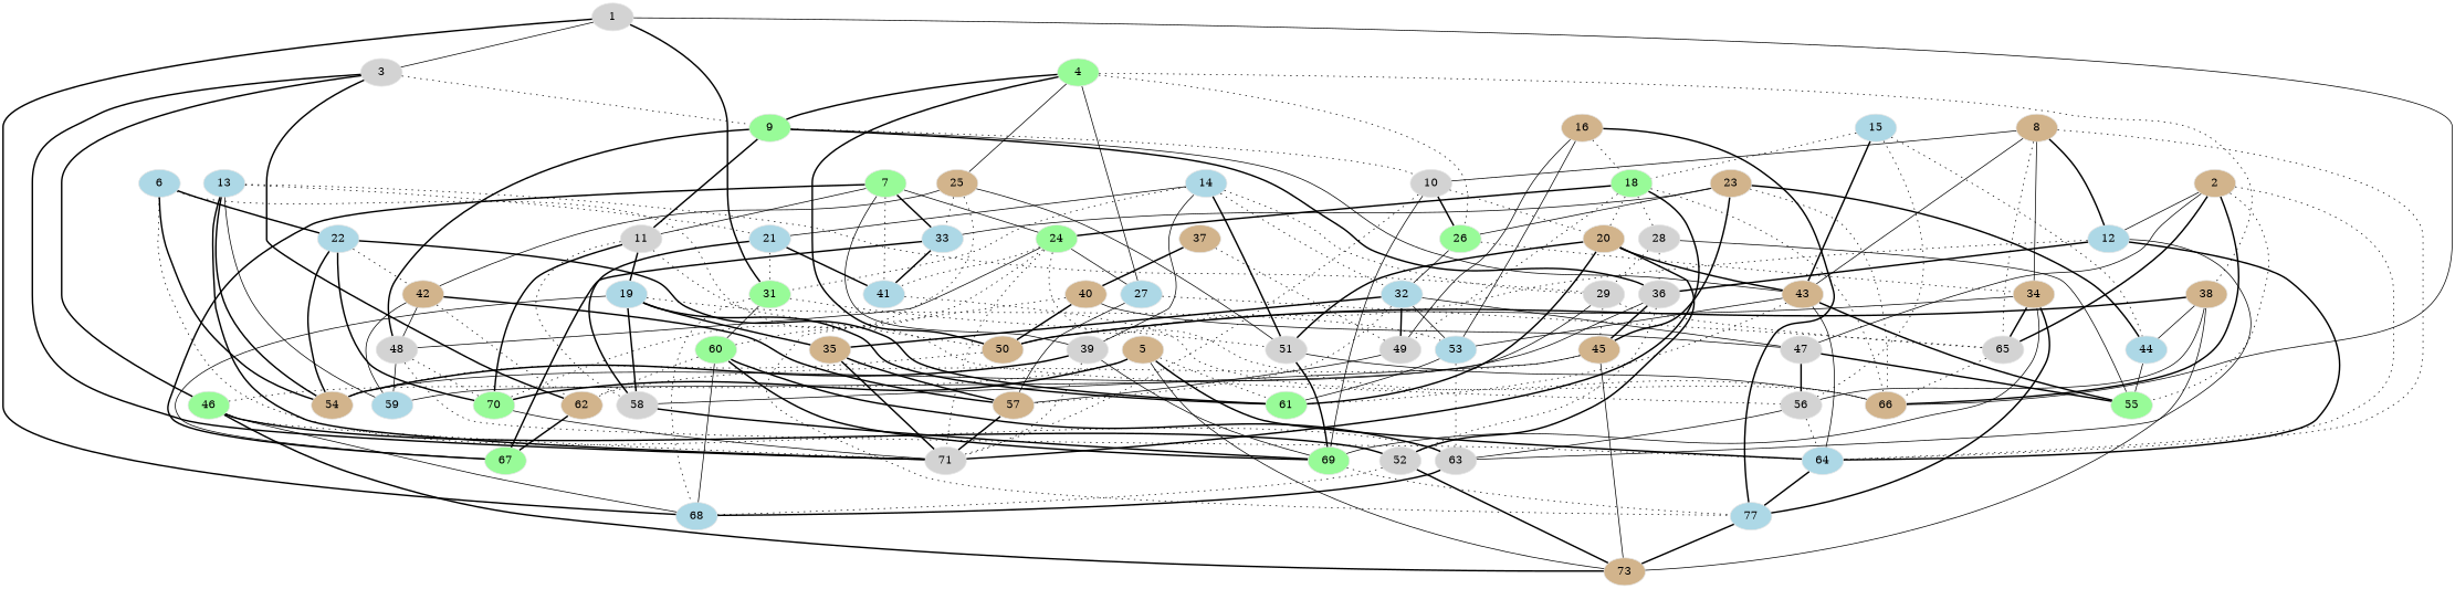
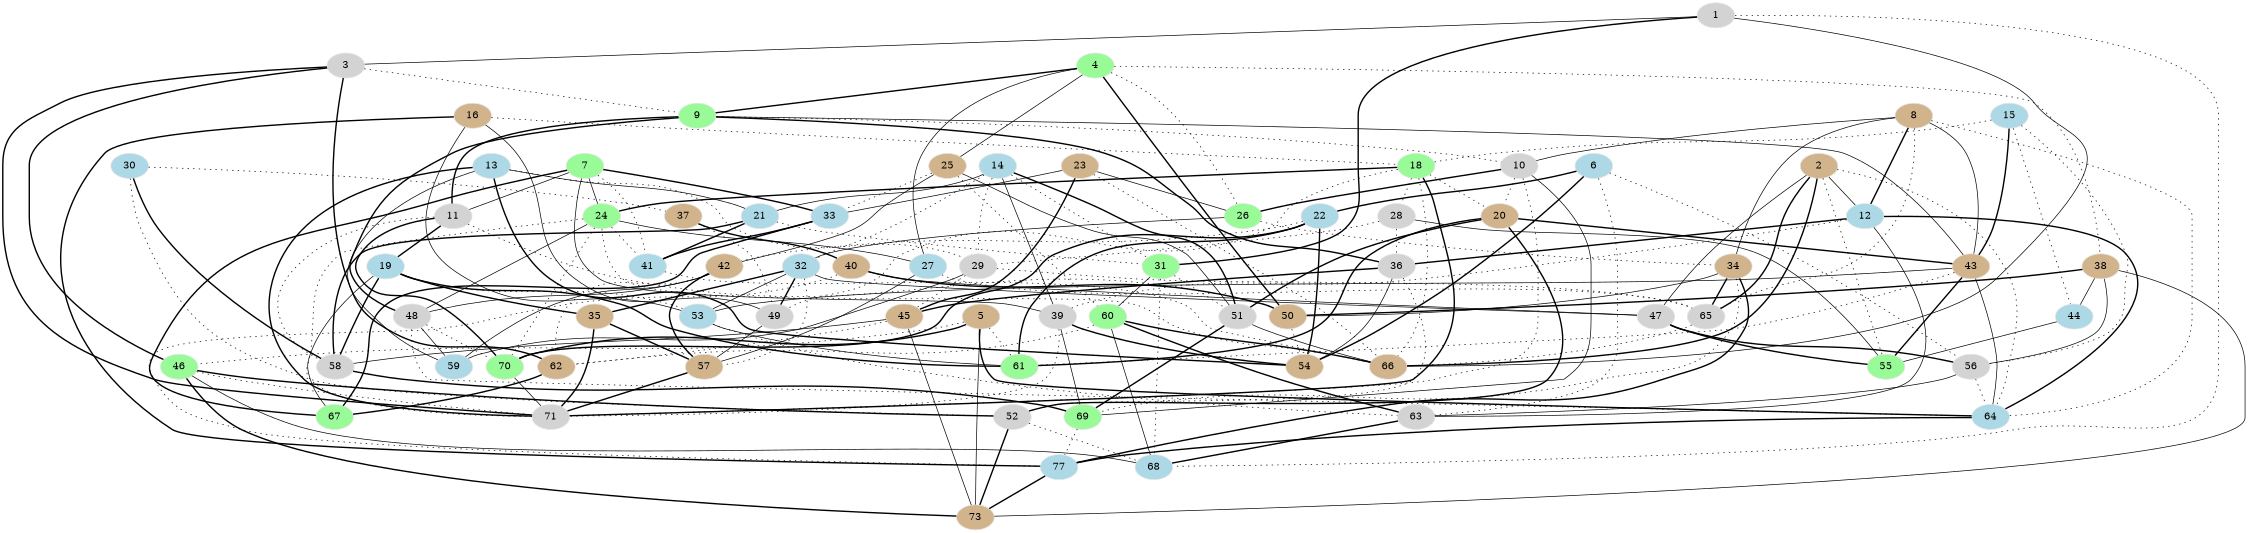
  graph {
    node [color=gray90 fillcolor=tan style=filled]
    edge [style=bold weight=1.0]
    1 [fillcolor=lightgrey]
    3 [fillcolor=lightgrey]
    31 [fillcolor=palegreen]
    66
    68 [fillcolor=lightblue]
    9 [fillcolor=palegreen]
    46 [fillcolor=palegreen]
    62
    71 [fillcolor=lightgrey]
    51 [fillcolor=lightgrey]
    60 [fillcolor=palegreen]
    2
    12 [fillcolor=lightblue]
    47 [fillcolor=lightgrey]
    55 [fillcolor=palegreen]
    64 [fillcolor=lightblue]
    65 [fillcolor=lightgrey]
    63 [fillcolor=lightgrey]
    39 [fillcolor=lightgrey]
    36 [fillcolor=lightgrey]
    56 [fillcolor=lightgrey]
    n22 [fillcolor=lightblue label=77]
    11 [fillcolor=lightgrey]
    10 [fillcolor=lightgrey]
    43
    48 [fillcolor=lightgrey]
    73
    52 [fillcolor=lightgrey]
    67 [fillcolor=palegreen]
    4 [fillcolor=palegreen]
    25
    26 [fillcolor=palegreen]
    27 [fillcolor=lightblue]
    38
    50
    33 [fillcolor=lightblue]
    42
    34
    32 [fillcolor=lightblue]
    57
    44 [fillcolor=lightblue]
    54
    5
    61 [fillcolor=palegreen]
    70 [fillcolor=palegreen]
    6 [fillcolor=lightblue]
    22 [fillcolor=lightblue]
    7 [fillcolor=palegreen]
    24 [fillcolor=palegreen]
    41 [fillcolor=lightblue]
    19 [fillcolor=lightblue]
    58 [fillcolor=lightgrey]
    69 [fillcolor=palegreen]
    8
    20
    53 [fillcolor=lightblue]
    45
    59 [fillcolor=lightblue]
    35
    13 [fillcolor=lightblue]
    21 [fillcolor=lightblue]
    29 [fillcolor=lightgrey]
    14 [fillcolor=lightblue]
    49 [fillcolor=lightgrey]
    15 [fillcolor=lightblue]
    18 [fillcolor=palegreen]
    28 [fillcolor=lightgrey]
    16
    37
    40
    23
+   30 [fillcolor=lightblue]
    1 -- 3 [style=solid]
    1 -- 31
    1 -- 66 [style=solid]
-   1 -- 68
+   1 -- 68 [style=dotted]
    3 -- 9 [style=dotted weight=2.0]
    3 -- 46
    3 -- 62
    3 -- 71
    31 -- 68 [style=dotted]
    31 -- 51 [style=dotted]
    31 -- 60 [style=solid]
    9 -- 36
    9 -- 11
    9 -- 10 [style=dotted]
    9 -- 43 [style=solid]
    9 -- 48
    46 -- 68 [style=solid]
    46 -- 71 [style=dotted]
    46 -- 73
    46 -- 52
    62 -- 67
    51 -- 66 [style=solid]
    51 -- 69
-   60 -- 69
+   60 -- 66
    60 -- 68 [style=solid]
    60 -- 62 [style=dotted]
    60 -- 63
    2 -- 66
    2 -- 12 [style=solid]
    2 -- 47 [style=solid]
    2 -- 55 [style=dotted]
    2 -- 64 [style=dotted]
    2 -- 65
    12 -- 64
    12 -- 63 [style=solid]
    12 -- 39 [style=dotted]
    12 -- 36
    47 -- 55
    47 -- 56
    64 -- n22
    65 -- 66 [style=dotted]
    63 -- 68
    39 -- 71 [style=dotted]
    39 -- 54
    39 -- 69 [style=solid]
    36 -- 52 [style=dotted]
    36 -- 54 [style=solid]
    36 -- 45
    56 -- 64 [style=dotted]
    56 -- 63 [style=solid]
    n22 -- 73
    11 -- 50 [style=dotted]
    11 -- 70
    11 -- 19
    11 -- 58 [style=dotted]
    10 -- 71 [style=dotted]
    10 -- 26
    10 -- 69 [style=solid]
    10 -- 20 [style=dotted]
    43 -- 55
    43 -- 64 [style=solid]
    43 -- 61 [style=dotted]
    43 -- 53 [style=solid]
    48 -- 64 [style=dotted]
    48 -- 70 [style=dotted]
    48 -- 59 [style=solid]
    52 -- 68 [style=dotted]
    52 -- 73
    4 -- 9
    4 -- 25 [style=solid]
    4 -- 26 [style=dotted]
    4 -- 27 [style=solid]
    4 -- 38 [style=dotted]
    4 -- 50
    25 -- 51 [style=solid]
    25 -- 60 [style=dotted]
    25 -- 33 [style=dotted weight=2.0]
    25 -- 42 [style=solid]
    26 -- 34 [style=dotted]
    26 -- 32 [style=solid]
    27 -- 65 [style=dotted]
    27 -- 57 [style=solid]
    38 -- 56 [style=solid]
    38 -- 73 [style=solid]
    38 -- 50
    38 -- 44 [style=solid weight=2.0]
    50 -- 54 [style=dotted]
    33 -- 67
    33 -- 41
    42 -- 62 [style=dotted]
    42 -- 48 [style=solid]
    42 -- 57
    42 -- 59 [style=solid]
    34 -- 65
    34 -- n22
    34 -- 50 [style=solid]
-   34 -- 69 [style=solid]
+   34 -- 69 [style=dotted]
    32 -- 47 [style=solid weight=2.0]
    32 -- 57 [style=dotted]
    32 -- 53 [style=solid]
    32 -- 35
    32 -- 49
    57 -- 71
    44 -- 55 [style=solid weight=2.0]
    5 -- 46 [style=dotted]
    5 -- 64
    5 -- 73 [style=solid]
    5 -- 61 [style=dotted]
    5 -- 70
    70 -- 71 [style=solid]
    6 -- 63 [style=dotted]
    6 -- 56 [style=dotted]
    6 -- 54
    6 -- 22
    22 -- 42 [style=dotted]
    22 -- 54
    22 -- 61
    22 -- 70
    7 -- 39 [style=solid]
    7 -- 11 [style=solid]
    7 -- 67
    7 -- 33
    7 -- 24 [style=solid]
    7 -- 41 [style=dotted]
    24 -- 66 [style=dotted]
    24 -- 71 [style=dotted]
    24 -- 48 [style=solid]
    24 -- 27 [style=solid]
    24 -- 70 [style=dotted]
    24 -- 41 [style=dotted]
    41 -- 66 [style=dotted weight=2.0]
    19 -- 67 [style=solid]
    19 -- 61
    19 -- 58
    19 -- 53 [style=dotted]
    19 -- 35
    58 -- 69
    69 -- n22 [style=dotted]
    8 -- 12
    8 -- 64 [style=dotted]
    8 -- 65 [style=dotted]
    8 -- 10 [style=solid]
    8 -- 43 [style=solid]
    8 -- 34 [style=solid]
    20 -- 51
    20 -- 43
    20 -- 52
    20 -- 61
    53 -- 63 [style=dotted]
    53 -- 61 [style=solid]
    45 -- 62 [style=dotted]
    45 -- 73 [style=solid]
    45 -- 58 [style=solid]
    35 -- 71
    35 -- 57
    13 -- 71
    13 -- 54
    13 -- 59 [style=solid]
-   13 -- 21 [style=dotted weight=2.0]
+   13 -- 21 [style=solid weight=2.0]
    13 -- 29 [style=dotted]
    21 -- 31 [style=dotted]
    21 -- 41
    21 -- 58
    29 -- 65 [style=dotted]
    29 -- 45 [style=dotted]
    29 -- 59 [style=solid]
    14 -- 31 [style=dotted]
    14 -- 51
    14 -- 39 [style=solid]
    14 -- 32 [style=dotted]
    14 -- 21 [style=solid]
    14 -- 29 [style=dotted]
    49 -- 57 [style=solid]
    15 -- 56 [style=dotted]
    15 -- 43
    15 -- 44 [style=dotted]
    15 -- 18 [style=dotted]
    18 -- 66 [style=dotted]
    18 -- 71
    18 -- 24
    18 -- 20 [style=dotted]
    18 -- 49 [style=dotted]
    18 -- 28 [style=dotted]
    28 -- 55 [style=solid]
    28 -- 36 [style=dotted]
    28 -- 29 [style=dotted]
    16 -- n22
    16 -- 53 [style=solid]
    16 -- 49 [style=solid]
    16 -- 18 [style=dotted]
    37 -- 49 [style=dotted weight=2.0]
    37 -- 40
    40 -- 47 [style=solid]
    40 -- n22 [style=dotted]
    40 -- 50
    23 -- 66 [style=dotted]
    23 -- 26 [style=solid]
    23 -- 33 [style=solid]
-   23 -- 44
    23 -- 45
+   30 -- 52 [style=dotted]
+   30 -- 58
+   30 -- 37 [style=dotted]
  }
